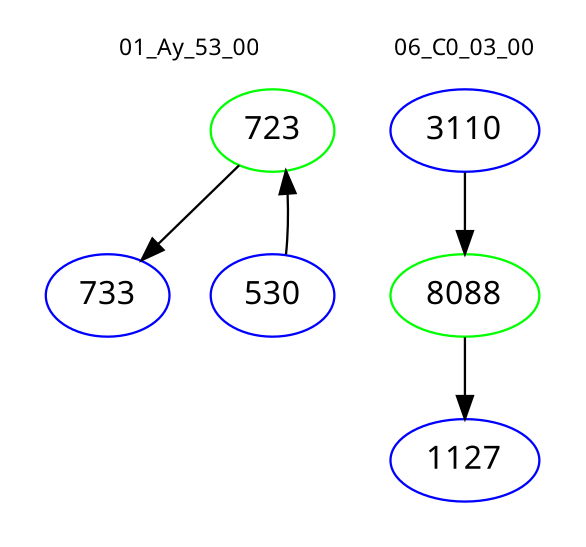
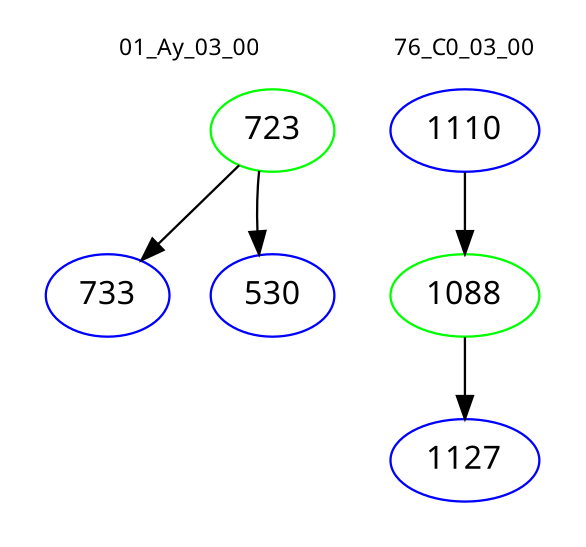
  digraph {
    fontname="Noto Sans"
    node [color=blue fontname="Noto Sans"]
    edge [color=black fontname="Noto Sans"]
    n1 [label=733]
    n2 [color=green label=723]
    n3 [label=530]
-   n4 [label=3110]
-   n5 [color=green label=8088]
+   n4 [label=1110]
+   n5 [color=green label=1088]
    n6 [label=1127]
    subgraph cluster_1 {
      color=white
      fontsize=10
-     label="01_Ay_53_00"
+     label="01_Ay_03_00"
      n1
      n2
      n3
    }
    subgraph cluster_2 {
      color=white
      fontsize=10
-     label="06_C0_03_00"
+     label="76_C0_03_00"
      n4
      n5
      n6
    }
    n2 -> n1
-   n3 -> n2
+   n2 -> n3
    n4 -> n5
    n5 -> n6
  }
